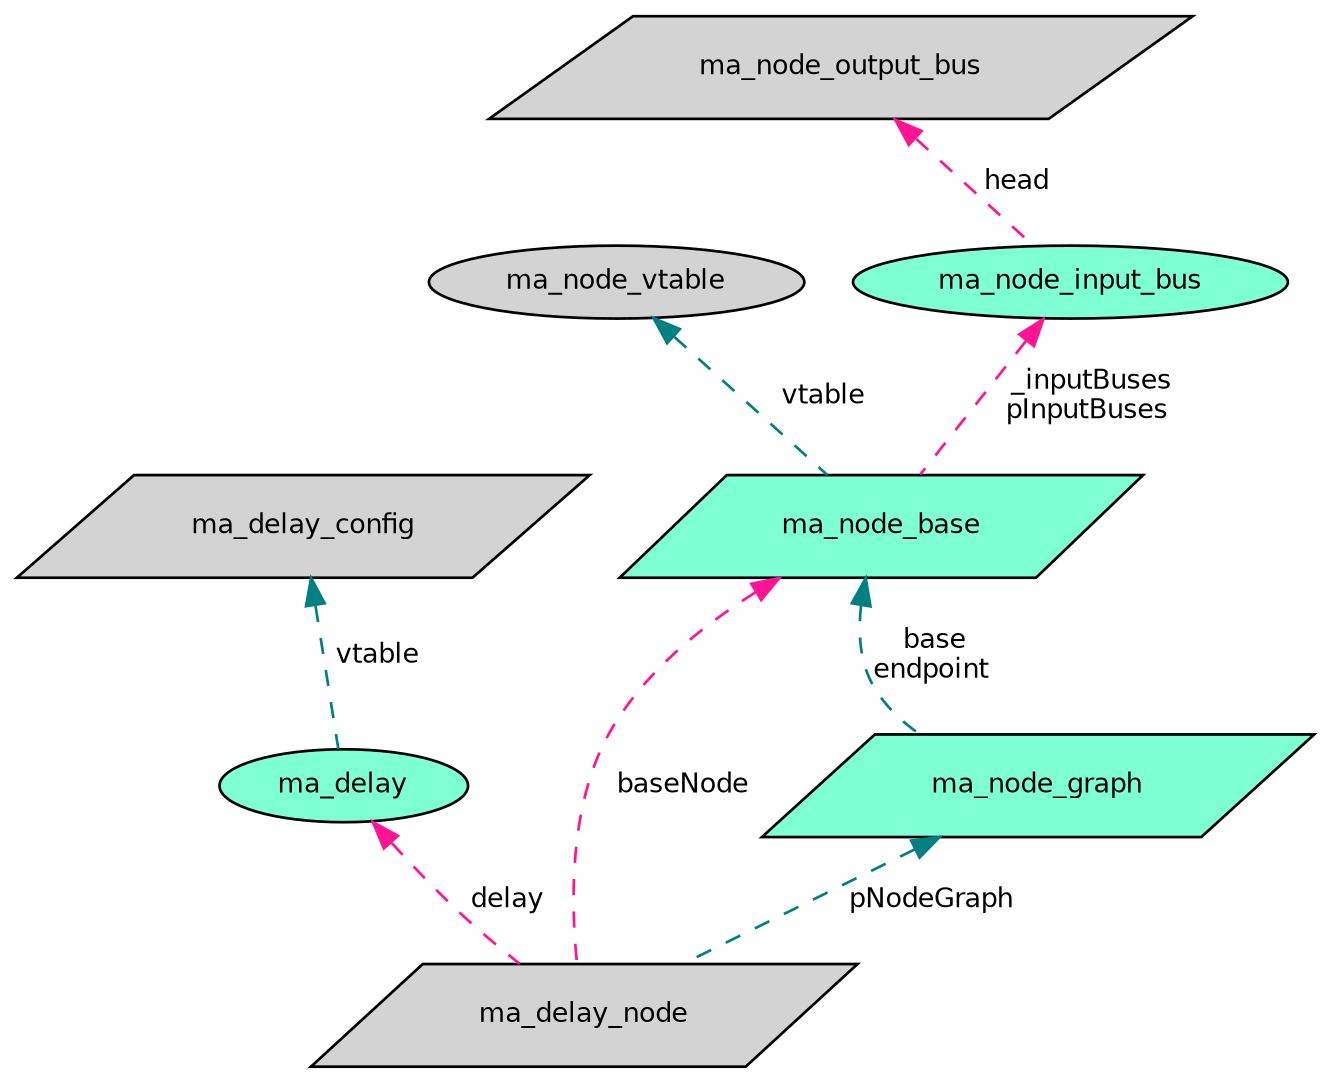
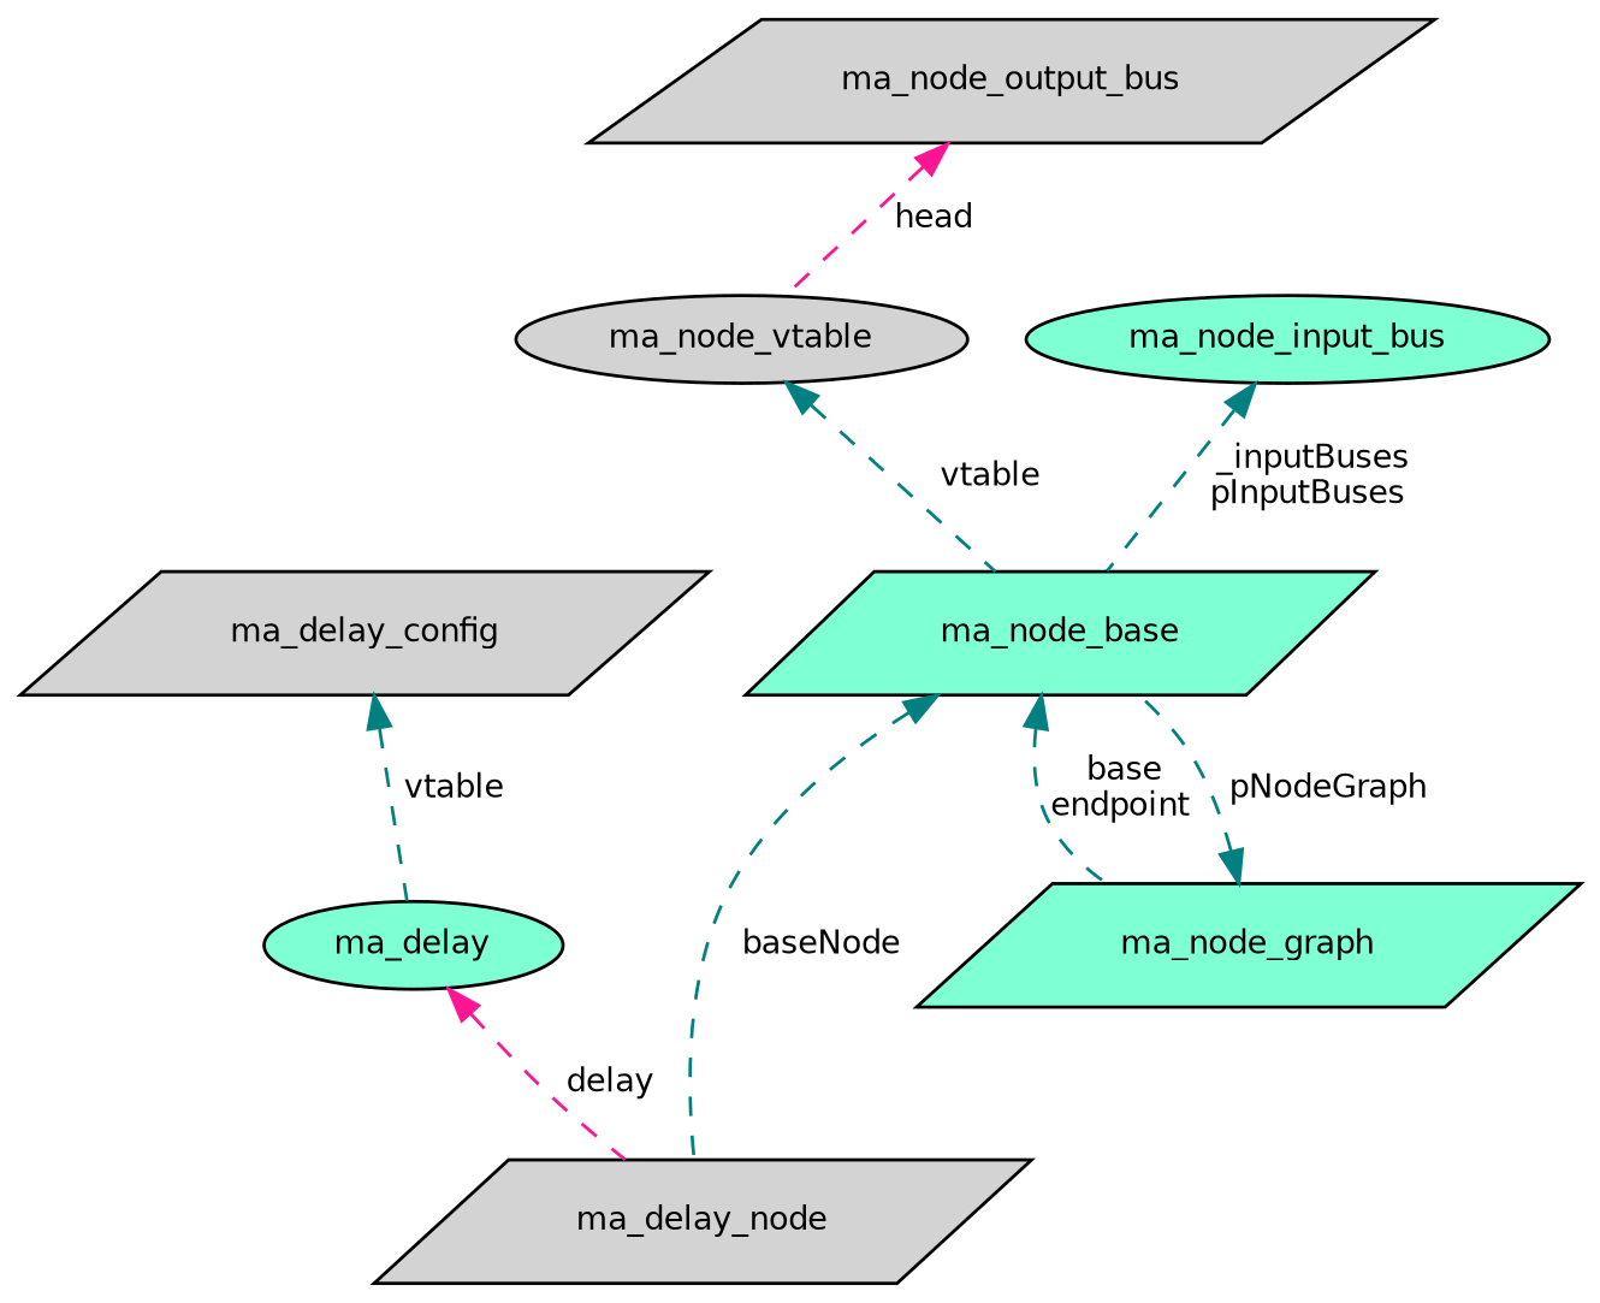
  digraph {
    node [color=black fillcolor=lightgrey fontname=Helvetica fontsize=10 shape=parallelogram style=filled]
    edge [color=teal dir=back fontname=Helvetica fontsize=10 labelfontname=Helvetica labelfontsize=10 style=dashed]
    n1 [fontcolor=black height=0.2 label=ma_delay_node width=0.4]
    n2 [fillcolor=aquamarine height=0.2 label=ma_delay shape=ellipse width=0.4]
    n3 [height=0.2 label=ma_delay_config width=0.4]
    n4 [fillcolor=aquamarine height=0.2 label=ma_node_base width=0.4]
    n5 [fillcolor=aquamarine height=0.2 label=ma_node_graph width=0.4]
    n6 [height=0.2 label=ma_node_vtable shape=ellipse width=0.4]
    n7 [fillcolor=aquamarine height=0.2 label=ma_node_input_bus shape=ellipse width=0.4]
    n8 [height=0.2 label=ma_node_output_bus width=0.4]
    n2 -> n1 [color=deeppink label=" delay"]
    n3 -> n2 [label=" vtable"]
-   n4 -> n1 [color=deeppink label=" baseNode"]
+   n4 -> n1 [label=" baseNode"]
    n4 -> n5 [label=" base\nendpoint"]
-   n5 -> n1 [label=" pNodeGraph"]
+   n5 -> n4 [label=" pNodeGraph"]
    n6 -> n4 [label=" vtable"]
-   n7 -> n4 [color=deeppink label=" _inputBuses\npInputBuses"]
-   n8 -> n7 [color=deeppink label=" head"]
+   n7 -> n4 [label=" _inputBuses\npInputBuses"]
+   n8 -> n6 [color=deeppink label=" head"]
  }
